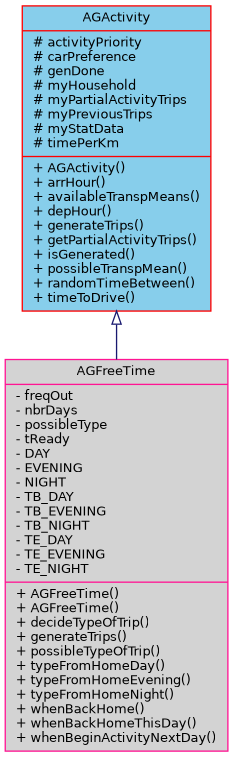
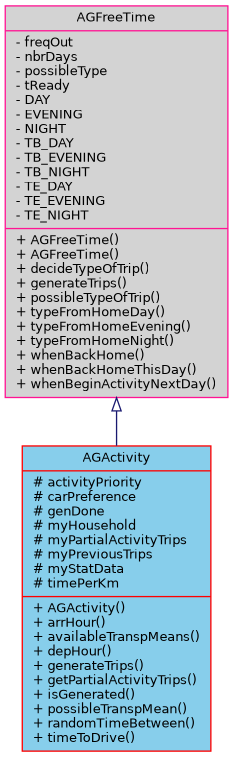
  digraph {
    node [fontname=Helvetica fontsize=10 shape=record style=filled]
    n1 [color=deeppink fillcolor=lightgrey fontcolor=black height=0.2 label="{AGFreeTime\n|- freqOut\l- nbrDays\l- possibleType\l- tReady\l- DAY\l- EVENING\l- NIGHT\l- TB_DAY\l- TB_EVENING\l- TB_NIGHT\l- TE_DAY\l- TE_EVENING\l- TE_NIGHT\l|+ AGFreeTime()\l+ AGFreeTime()\l+ decideTypeOfTrip()\l+ generateTrips()\l+ possibleTypeOfTrip()\l+ typeFromHomeDay()\l+ typeFromHomeEvening()\l+ typeFromHomeNight()\l+ whenBackHome()\l+ whenBackHomeThisDay()\l+ whenBeginActivityNextDay()\l}" width=0.4]
    n2 [color=red fillcolor=skyblue height=0.2 label="{AGActivity\n|# activityPriority\l# carPreference\l# genDone\l# myHousehold\l# myPartialActivityTrips\l# myPreviousTrips\l# myStatData\l# timePerKm\l|+ AGActivity()\l+ arrHour()\l+ availableTranspMeans()\l+ depHour()\l+ generateTrips()\l+ getPartialActivityTrips()\l+ isGenerated()\l+ possibleTranspMean()\l+ randomTimeBetween()\l+ timeToDrive()\l}" width=0.4]
-   n2 -> n1 [arrowtail=onormal color=midnightblue dir=back fontname=Helvetica fontsize=10 labelfontname=Helvetica labelfontsize=10 style=solid]
+   n1 -> n2 [arrowtail=onormal color=midnightblue dir=back fontname=Helvetica fontsize=10 labelfontname=Helvetica labelfontsize=10 style=solid]
  }
